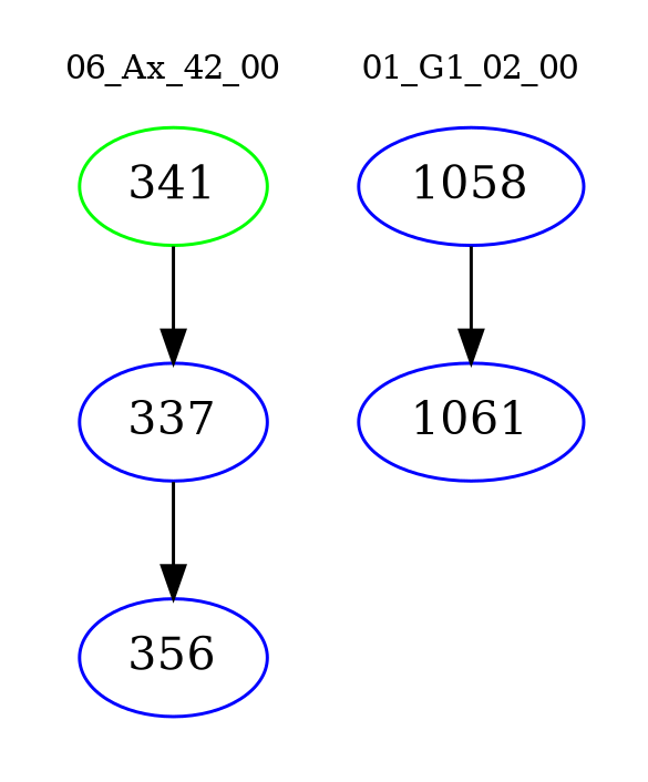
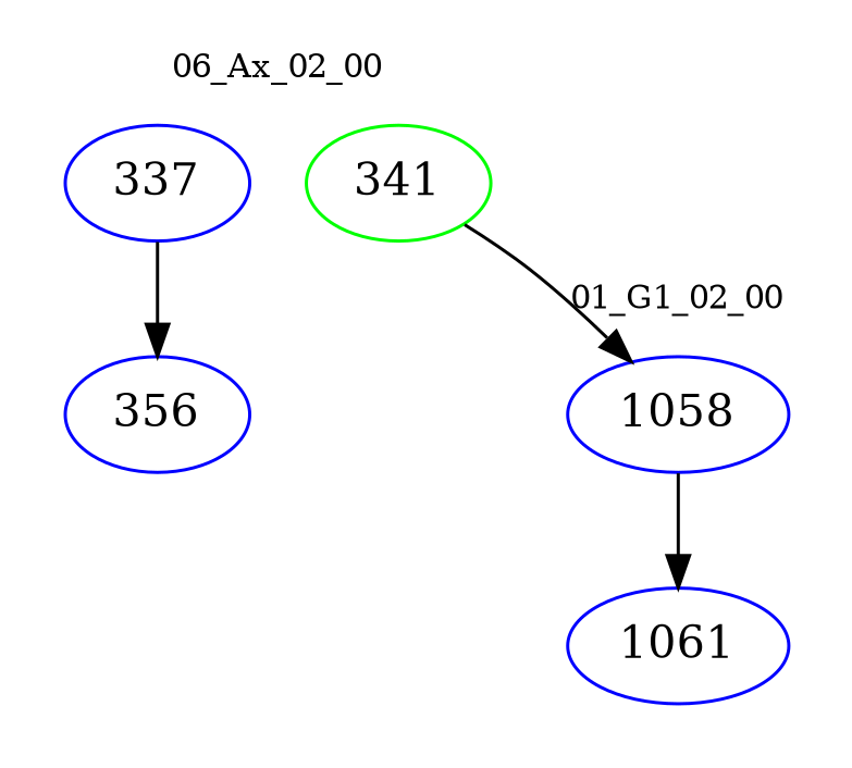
  digraph {
    node [color=blue]
    edge [color=black]
    n1 [color=green label=341]
    n2 [label=337]
    n3 [label=356]
    n4 [label=1058]
    n5 [label=1061]
    subgraph cluster_1 {
      color=white
      fontsize=10
-     label="06_Ax_42_00"
+     label="06_Ax_02_00"
      n1
      n2
      n3
    }
    subgraph cluster_2 {
      color=white
      fontsize=10
      label="01_G1_02_00"
      n4
      n5
    }
-   n1 -> n2
+   n1 -> n4
    n2 -> n3
    n4 -> n5
  }
